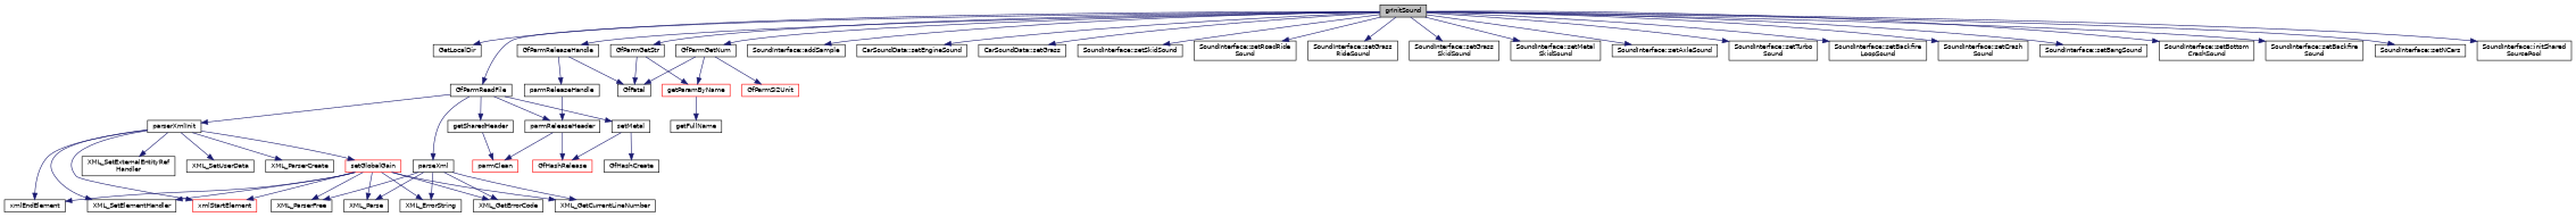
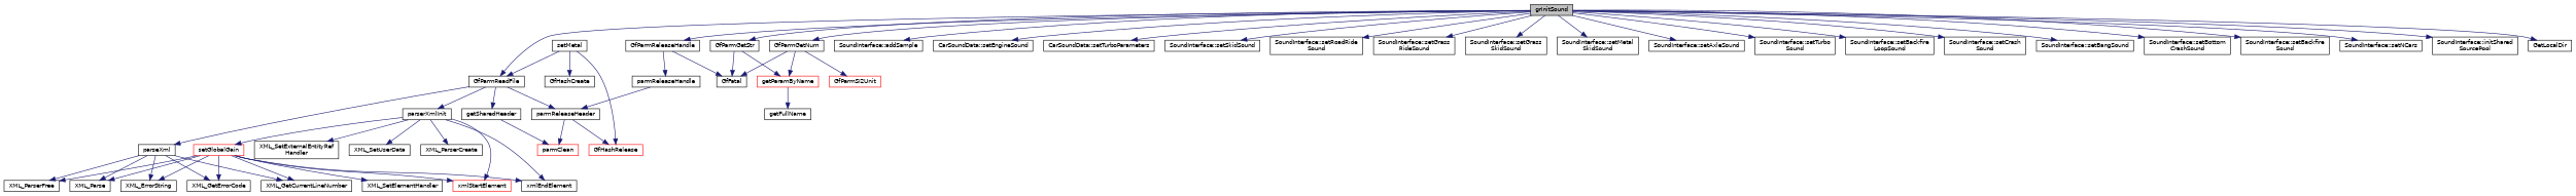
  digraph {
    rankdir=TB
    node [color=black fillcolor=white fontname=Helvetica fontsize=10 shape=record style=filled]
    edge [color=midnightblue fontname=Helvetica fontsize=10 labelfontname=Helvetica labelfontsize=10 style=solid]
    n1 [fillcolor=grey75 fontcolor=black height=0.2 label=grInitSound width=0.4]
    n2 [height=0.2 label=GetLocalDir width=0.4]
    n3 [height=0.2 label=GfParmReadFile width=0.4]
    n4 [height=0.2 label=GfParmGetStr width=0.4]
    n5 [height=0.2 label=GfParmGetNum width=0.4]
    n6 [height=0.2 label=GfParmReleaseHandle width=0.4]
    n7 [height=0.2 label="SoundInterface::addSample" width=0.4]
    n8 [height=0.2 label="CarSoundData::setEngineSound" width=0.4]
-   n9 [height=0.2 label="CarSoundData::setGrass" width=0.4]
+   n9 [height=0.2 label="CarSoundData::setTurboParameters" width=0.4]
    n10 [height=0.2 label="SoundInterface::setSkidSound" width=0.4]
    n11 [height=0.2 label="SoundInterface::setRoadRide\lSound" width=0.4]
    n12 [height=0.2 label="SoundInterface::setGrass\lRideSound" width=0.4]
    n13 [height=0.2 label="SoundInterface::setGrass\lSkidSound" width=0.4]
    n14 [height=0.2 label="SoundInterface::setMetal\lSkidSound" width=0.4]
    n15 [height=0.2 label="SoundInterface::setAxleSound" width=0.4]
    n16 [height=0.2 label="SoundInterface::setTurbo\lSound" width=0.4]
    n17 [height=0.2 label="SoundInterface::setBackfire\lLoopSound" width=0.4]
    n18 [height=0.2 label="SoundInterface::setCrash\lSound" width=0.4]
    n19 [height=0.2 label="SoundInterface::setBangSound" width=0.4]
    n20 [height=0.2 label="SoundInterface::setBottom\lCrashSound" width=0.4]
    n21 [height=0.2 label="SoundInterface::setBackfire\lSound" width=0.4]
    n22 [height=0.2 label="SoundInterface::setNCars" width=0.4]
    n23 [height=0.2 label="SoundInterface::initShared\lSourcePool" width=0.4]
    n24 [height=0.2 label=getSharedHeader width=0.4]
    n25 [height=0.2 label=setMetal width=0.4]
    n26 [height=0.2 label=parserXmlInit width=0.4]
    n27 [height=0.2 label=parseXml width=0.4]
    n28 [height=0.2 label=parmReleaseHeader width=0.4]
    n29 [height=0.2 label=GfFatal width=0.4]
    n30 [color=red height=0.2 label=getParamByName width=0.4]
    n31 [color=red height=0.2 label=GfParmSI2Unit width=0.4]
    n32 [height=0.2 label=parmReleaseHandle width=0.4]
    n33 [color=red height=0.2 label=parmClean width=0.4]
    n34 [height=0.2 label=GfHashCreate width=0.4]
    n35 [color=red height=0.2 label=GfHashRelease width=0.4]
    n36 [height=0.2 label=XML_ParserCreate width=0.4]
    n37 [height=0.2 label=XML_SetElementHandler width=0.4]
    n38 [color=red height=0.2 label=xmlStartElement width=0.4]
    n39 [height=0.2 label=xmlEndElement width=0.4]
    n40 [height=0.2 label="XML_SetExternalEntityRef\lHandler" width=0.4]
    n41 [color=red height=0.2 label=setGlobalGain width=0.4]
    n42 [height=0.2 label=XML_SetUserData width=0.4]
    n43 [height=0.2 label=XML_Parse width=0.4]
    n44 [height=0.2 label=XML_ErrorString width=0.4]
    n45 [height=0.2 label=XML_GetErrorCode width=0.4]
    n46 [height=0.2 label=XML_GetCurrentLineNumber width=0.4]
    n47 [height=0.2 label=XML_ParserFree width=0.4]
    n48 [height=0.2 label=getFullName width=0.4]
    n1 -> n2
    n1 -> n3
    n1 -> n4
    n1 -> n5
    n1 -> n6
    n1 -> n7
    n1 -> n8
    n1 -> n9
    n1 -> n10
    n1 -> n11
    n1 -> n12
    n1 -> n13
    n1 -> n14
    n1 -> n15
    n1 -> n16
    n1 -> n17
    n1 -> n18
    n1 -> n19
    n1 -> n20
    n1 -> n21
    n1 -> n22
    n1 -> n23
    n3 -> n24
-   n3 -> n25
+   n25 -> n3
    n3 -> n26
    n3 -> n27
    n3 -> n28
    n4 -> n29
    n4 -> n30
    n5 -> n29
    n5 -> n30
    n5 -> n31
    n6 -> n29
    n6 -> n32
    n24 -> n33
    n25 -> n34
    n25 -> n35
    n26 -> n36
-   n26 -> n37
    n26 -> n38
    n26 -> n39
    n26 -> n40
    n26 -> n41
    n26 -> n42
    n27 -> n43
    n27 -> n44
    n27 -> n45
    n27 -> n46
    n27 -> n47
    n28 -> n33
    n28 -> n35
    n30 -> n48
    n32 -> n28
    n41 -> n37
    n41 -> n38
    n41 -> n39
    n41 -> n43
    n41 -> n44
    n41 -> n45
    n41 -> n46
    n41 -> n47
  }
